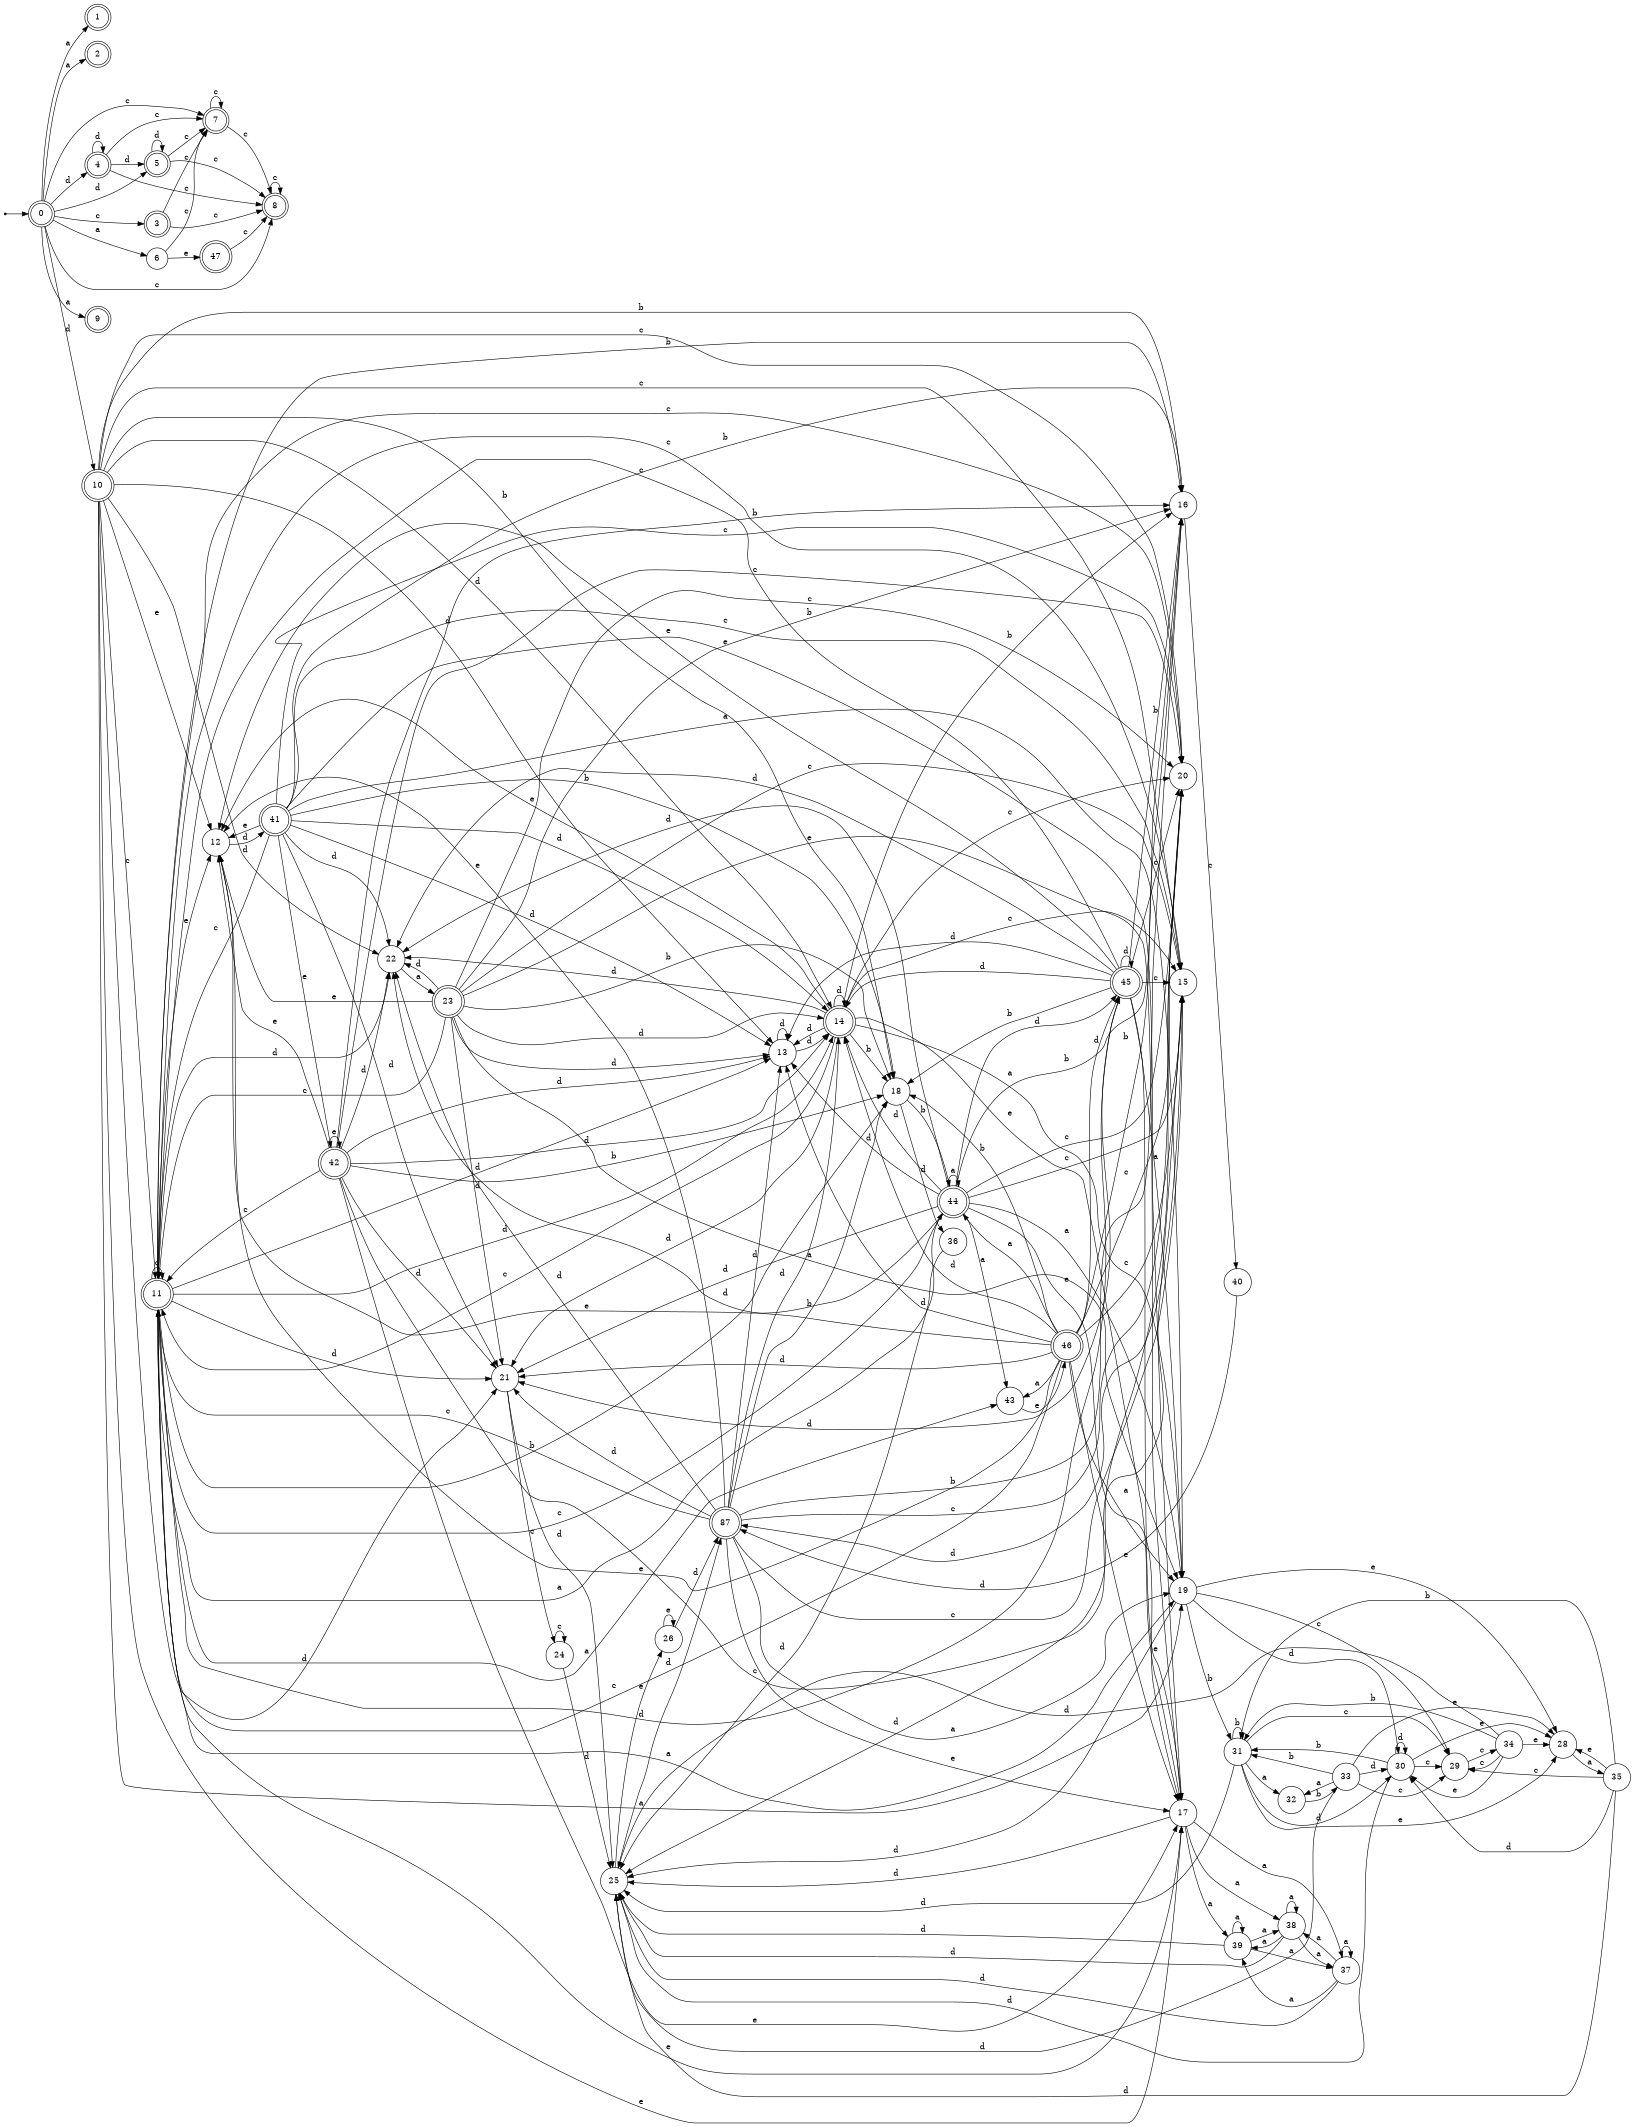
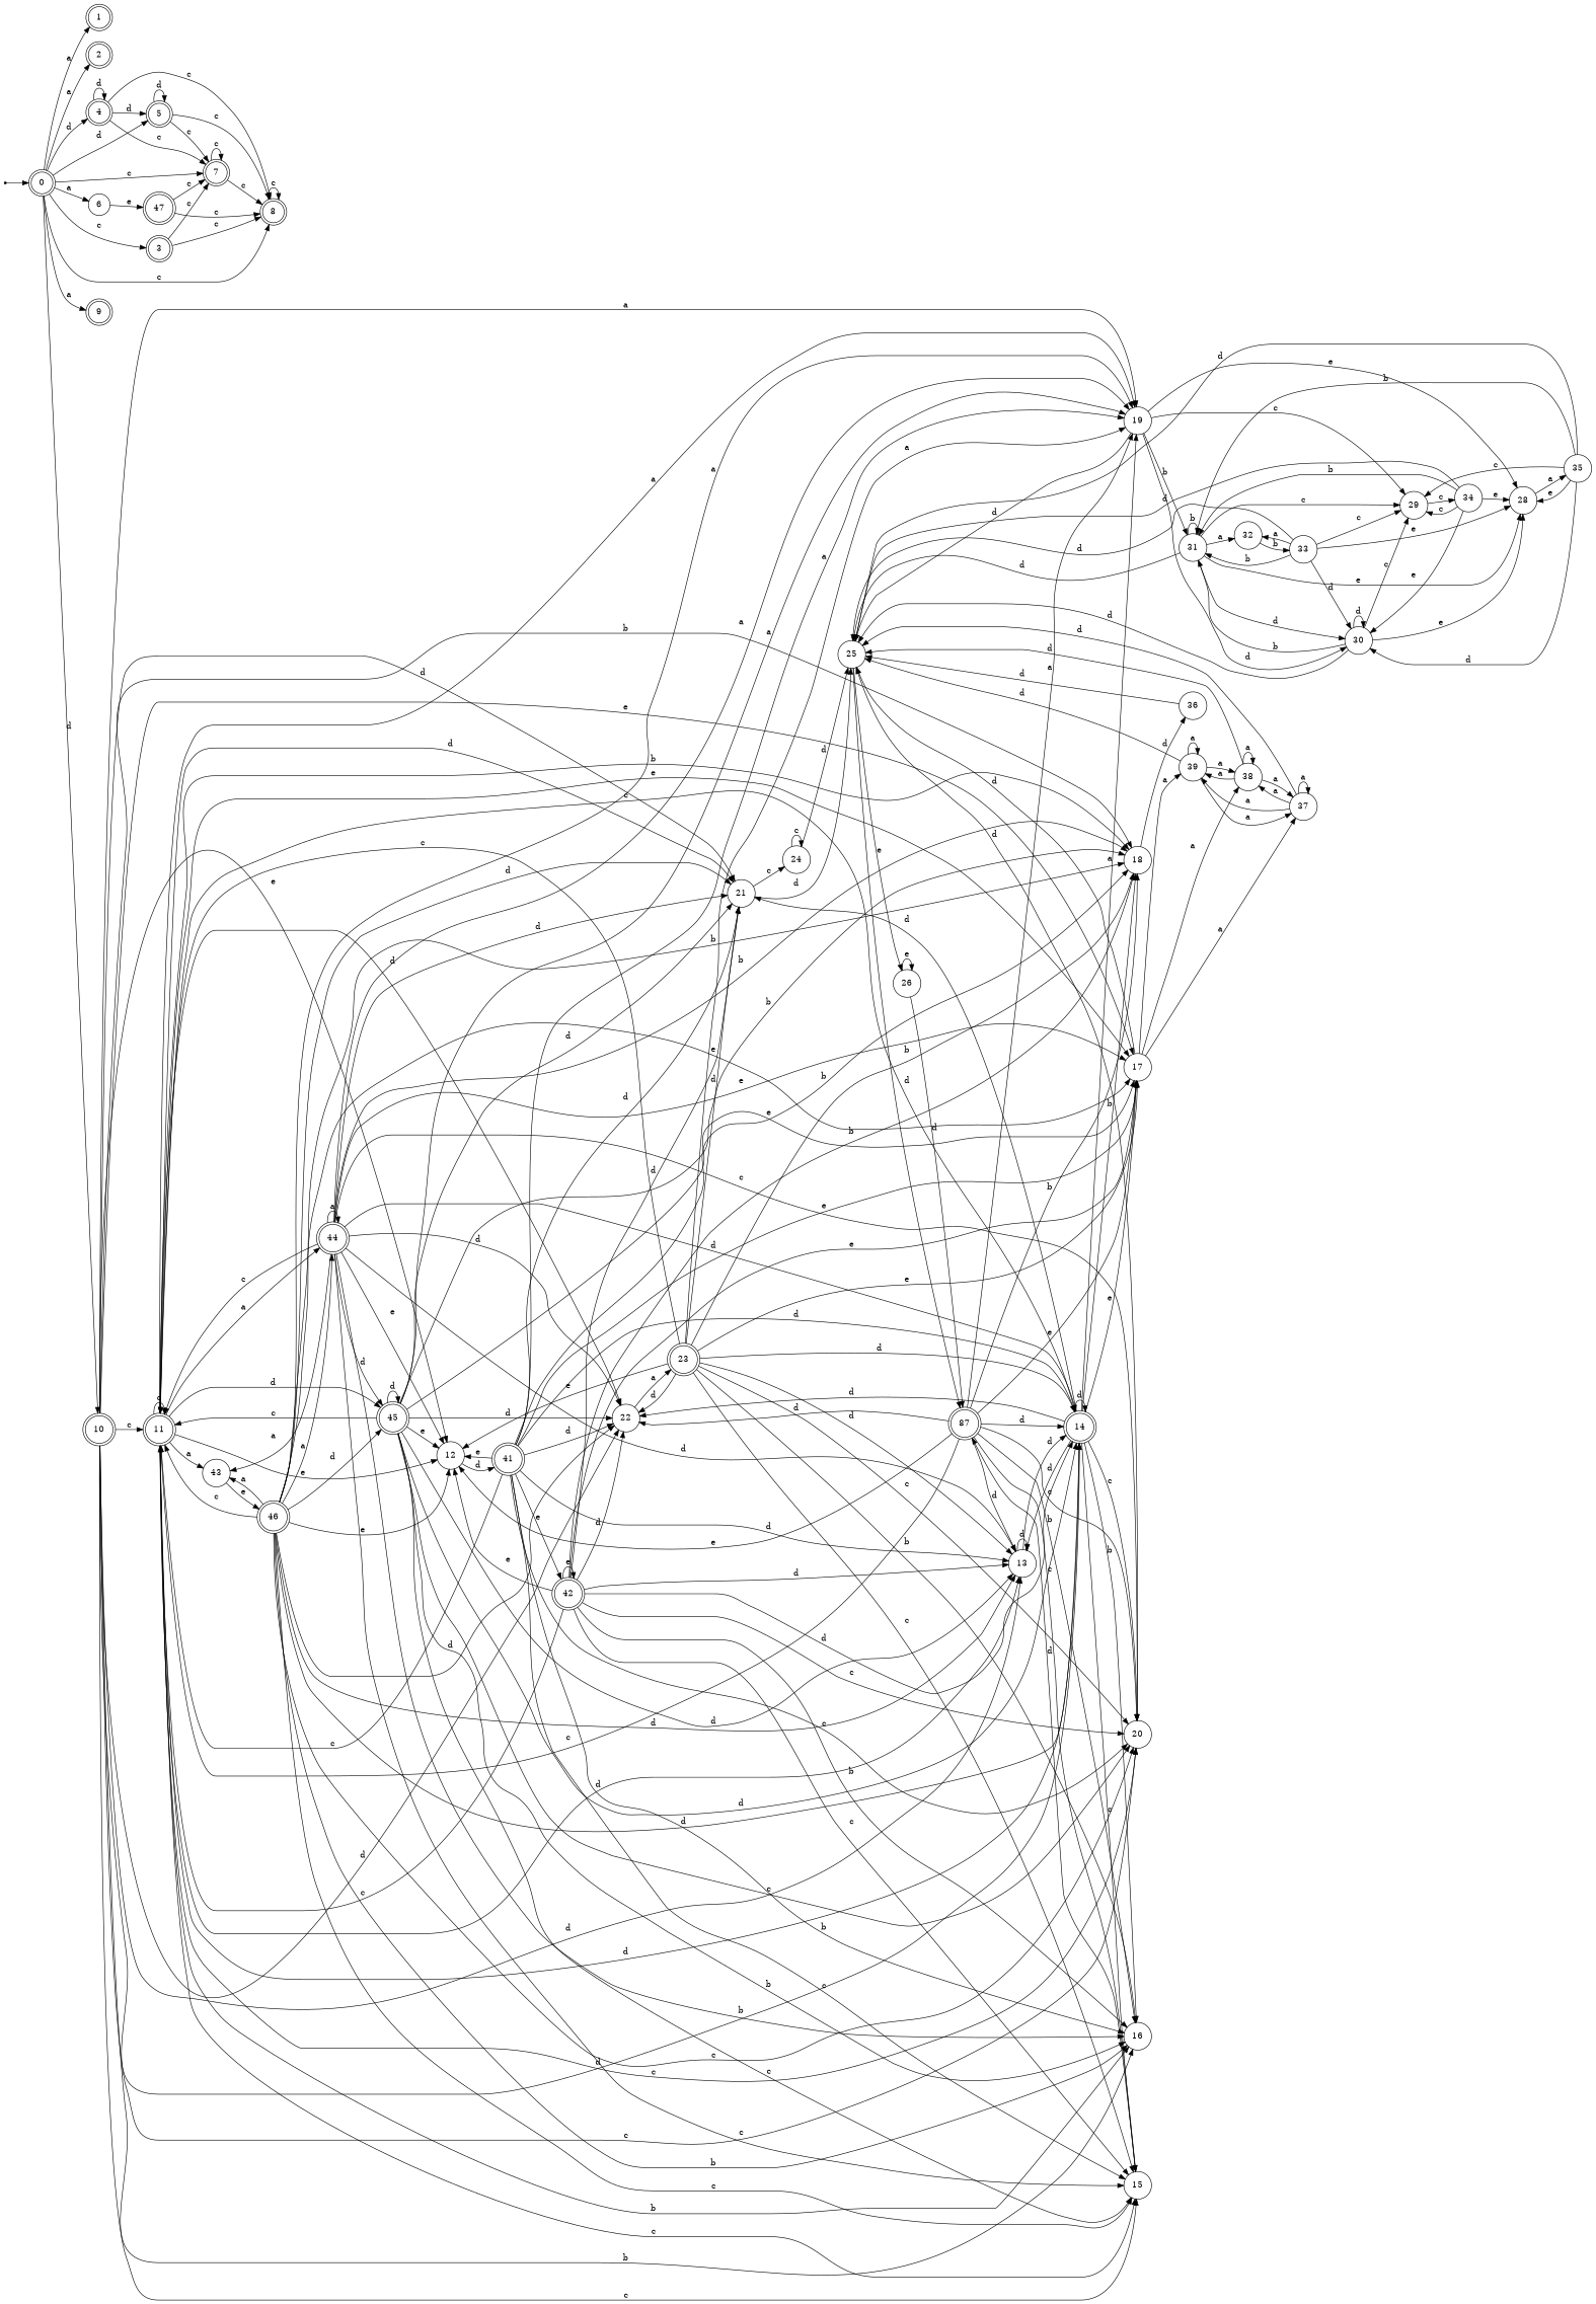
  digraph {
    rankdir=LR
    node [shape=circle]
    dummy0 [shape=point]
    0 [shape=doublecircle]
    1 [shape=doublecircle]
    2 [shape=doublecircle]
    3 [shape=doublecircle]
    4 [shape=doublecircle]
    5 [shape=doublecircle]
    6
    7 [shape=doublecircle]
    8 [shape=doublecircle]
    9 [shape=doublecircle]
    10 [shape=doublecircle]
    47 [shape=doublecircle]
    11 [shape=doublecircle]
    12
    13
    14 [shape=doublecircle]
    15
    16
    17
    18
    19
    20
    21
    22
    43
    44 [shape=doublecircle]
    45 [shape=doublecircle]
    41 [shape=doublecircle]
    n30 [label=87 shape=doublecircle]
-   40
    25
    37
    38
    39
    36
    28
    29
    30
    31
    24
    23 [shape=doublecircle]
    46 [shape=doublecircle]
    42 [shape=doublecircle]
    26
    35
    34
    32
    33
    dummy0 -> 0
    0 -> 1 [label=a]
    0 -> 2 [label=a]
    0 -> 3 [label=c]
    0 -> 4 [label=d]
    0 -> 5 [label=d]
    0 -> 6 [label=a]
    0 -> 7 [label=c]
    0 -> 8 [label=c]
    0 -> 9 [label=a]
    0 -> 10 [label=d]
    3 -> 7 [label=c]
    3 -> 8 [label=c]
    4 -> 4 [label=d]
    4 -> 5 [label=d]
    4 -> 7 [label=c]
    4 -> 8 [label=c]
    5 -> 5 [label=d]
    5 -> 7 [label=c]
    5 -> 8 [label=c]
    6 -> 47 [label=e]
    7 -> 7 [label=c]
    7 -> 8 [label=c]
    8 -> 8 [label=c]
    10 -> 11 [label=c]
    10 -> 12 [label=e]
    10 -> 13 [label=d]
    10 -> 14 [label=d]
    10 -> 15 [label=c]
    10 -> 16 [label=b]
    10 -> 17 [label=e]
    10 -> 18 [label=b]
    10 -> 19 [label=a]
    10 -> 20 [label=c]
    10 -> 21 [label=d]
    10 -> 22 [label=d]
-   6 -> 7 [label=c]
+   47 -> 7 [label=c]
    47 -> 8 [label=c]
    11 -> 11 [label=c]
    11 -> 12 [label=e]
    11 -> 13 [label=d]
    11 -> 14 [label=d]
    11 -> 15 [label=c]
    11 -> 16 [label=b]
    11 -> 17 [label=e]
    11 -> 18 [label=b]
    11 -> 19 [label=a]
    11 -> 20 [label=c]
    11 -> 21 [label=d]
    11 -> 22 [label=d]
    11 -> 43 [label=a]
    11 -> 44 [label=a]
    11 -> 45 [label=d]
    12 -> 41 [label=d]
    13 -> 13 [label=d]
    13 -> 14 [label=d]
    14 -> 11 [label=c]
-   14 -> 12 [label=e]
    14 -> 13 [label=d]
    14 -> 14 [label=d]
    14 -> 15 [label=c]
    14 -> 16 [label=b]
    14 -> 17 [label=e]
    14 -> 18 [label=b]
    14 -> 19 [label=a]
    14 -> 20 [label=c]
    14 -> 21 [label=d]
    14 -> 22 [label=d]
    15 -> n30 [label=d]
-   16 -> 40 [label=c]
    17 -> 25 [label=d]
    17 -> 37 [label=a]
    17 -> 38 [label=a]
    17 -> 39 [label=a]
    18 -> 36 [label=d]
    19 -> 25 [label=d]
    19 -> 28 [label=e]
    19 -> 29 [label=c]
    19 -> 30 [label=d]
    19 -> 31 [label=b]
    20 -> 25 [label=d]
    21 -> 25 [label=d]
    21 -> 24 [label=c]
    22 -> 23 [label=a]
    43 -> 46 [label=e]
    44 -> 11 [label=c]
    44 -> 12 [label=e]
    44 -> 13 [label=d]
    44 -> 14 [label=d]
    44 -> 15 [label=c]
    44 -> 16 [label=b]
    44 -> 17 [label=e]
-   18 -> 44 [label=b]
+   44 -> 18 [label=b]
    44 -> 19 [label=a]
    44 -> 20 [label=c]
    44 -> 21 [label=d]
    44 -> 22 [label=d]
    44 -> 43 [label=a]
    44 -> 44 [label=a]
    44 -> 45 [label=d]
    45 -> 11 [label=c]
    45 -> 12 [label=e]
    45 -> 13 [label=d]
    45 -> 14 [label=d]
    45 -> 15 [label=c]
    45 -> 16 [label=b]
    45 -> 17 [label=e]
    45 -> 18 [label=b]
    45 -> 19 [label=a]
    45 -> 20 [label=c]
    45 -> 21 [label=d]
    45 -> 22 [label=d]
    45 -> 45 [label=d]
    41 -> 11 [label=c]
    41 -> 12 [label=e]
    41 -> 13 [label=d]
    41 -> 14 [label=d]
    41 -> 15 [label=c]
    41 -> 16 [label=b]
    41 -> 17 [label=e]
    41 -> 18 [label=b]
    41 -> 19 [label=a]
    41 -> 20 [label=c]
    41 -> 21 [label=d]
    41 -> 22 [label=d]
    41 -> 42 [label=e]
    n30 -> 11 [label=c]
    n30 -> 12 [label=e]
    n30 -> 13 [label=d]
    n30 -> 14 [label=d]
    n30 -> 15 [label=c]
    n30 -> 16 [label=b]
    n30 -> 17 [label=e]
    n30 -> 18 [label=b]
    n30 -> 19 [label=a]
    n30 -> 20 [label=c]
-   n30 -> 21 [label=d]
    n30 -> 22 [label=d]
-   40 -> n30 [label=d]
    25 -> n30 [label=d]
    25 -> 26 [label=e]
    37 -> 25 [label=d]
    37 -> 37 [label=a]
    37 -> 38 [label=a]
    37 -> 39 [label=a]
    38 -> 25 [label=d]
    38 -> 37 [label=a]
    38 -> 38 [label=a]
    38 -> 39 [label=a]
    39 -> 25 [label=d]
    39 -> 37 [label=a]
    39 -> 38 [label=a]
    39 -> 39 [label=a]
    36 -> 25 [label=d]
    28 -> 35 [label=a]
    29 -> 34 [label=c]
    30 -> 25 [label=d]
    30 -> 28 [label=e]
    30 -> 29 [label=c]
    30 -> 30 [label=d]
    30 -> 31 [label=b]
    31 -> 25 [label=d]
    31 -> 28 [label=e]
    31 -> 29 [label=c]
    31 -> 30 [label=d]
    31 -> 31 [label=b]
    31 -> 32 [label=a]
    24 -> 25 [label=d]
    24 -> 24 [label=c]
    23 -> 11 [label=c]
    23 -> 12 [label=e]
    23 -> 13 [label=d]
    23 -> 14 [label=d]
    23 -> 15 [label=c]
    23 -> 16 [label=b]
    23 -> 17 [label=e]
    23 -> 18 [label=b]
    23 -> 19 [label=a]
    23 -> 20 [label=c]
    23 -> 21 [label=d]
    23 -> 22 [label=d]
    46 -> 11 [label=c]
    46 -> 12 [label=e]
    46 -> 13 [label=d]
    46 -> 14 [label=d]
    46 -> 15 [label=c]
    46 -> 16 [label=b]
    46 -> 17 [label=e]
    46 -> 18 [label=b]
    46 -> 19 [label=a]
    46 -> 20 [label=c]
    46 -> 21 [label=d]
    46 -> 22 [label=d]
    46 -> 43 [label=a]
    46 -> 44 [label=a]
    46 -> 45 [label=d]
    42 -> 11 [label=c]
    42 -> 12 [label=e]
    42 -> 13 [label=d]
    42 -> 14 [label=d]
    42 -> 15 [label=c]
    42 -> 16 [label=b]
    42 -> 17 [label=e]
    42 -> 18 [label=b]
    42 -> 20 [label=c]
    42 -> 21 [label=d]
    42 -> 22 [label=d]
    42 -> 42 [label=e]
    26 -> n30 [label=d]
    26 -> 26 [label=e]
    35 -> 25 [label=d]
    35 -> 28 [label=e]
    35 -> 29 [label=c]
    35 -> 30 [label=d]
    35 -> 31 [label=b]
    34 -> 25 [label=d]
    34 -> 28 [label=e]
    34 -> 29 [label=c]
    34 -> 30 [label=e]
    34 -> 31 [label=b]
    32 -> 33 [label=b]
    33 -> 25 [label=d]
    33 -> 28 [label=e]
    33 -> 29 [label=c]
    33 -> 30 [label=d]
    33 -> 31 [label=b]
    33 -> 32 [label=a]
  }
